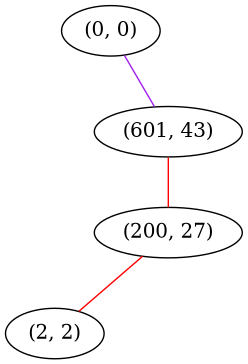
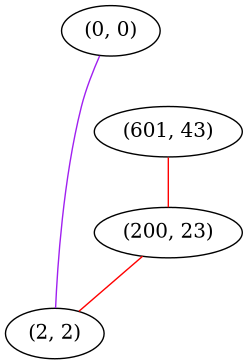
  graph {
    edge [color=red weight=1]
    "(0, 0)"
    "(2, 2)"
    n3 [label="(601, 43)"]
-   "(200, 23)" [label="(200, 27)"]
-   "(0, 0)" -- n3 [color=purple weight=4]
+   "(200, 23)"
+   "(0, 0)" -- "(2, 2)" [color=purple weight=4]
    n3 -- "(200, 23)"
    "(200, 23)" -- "(2, 2)"
  }
